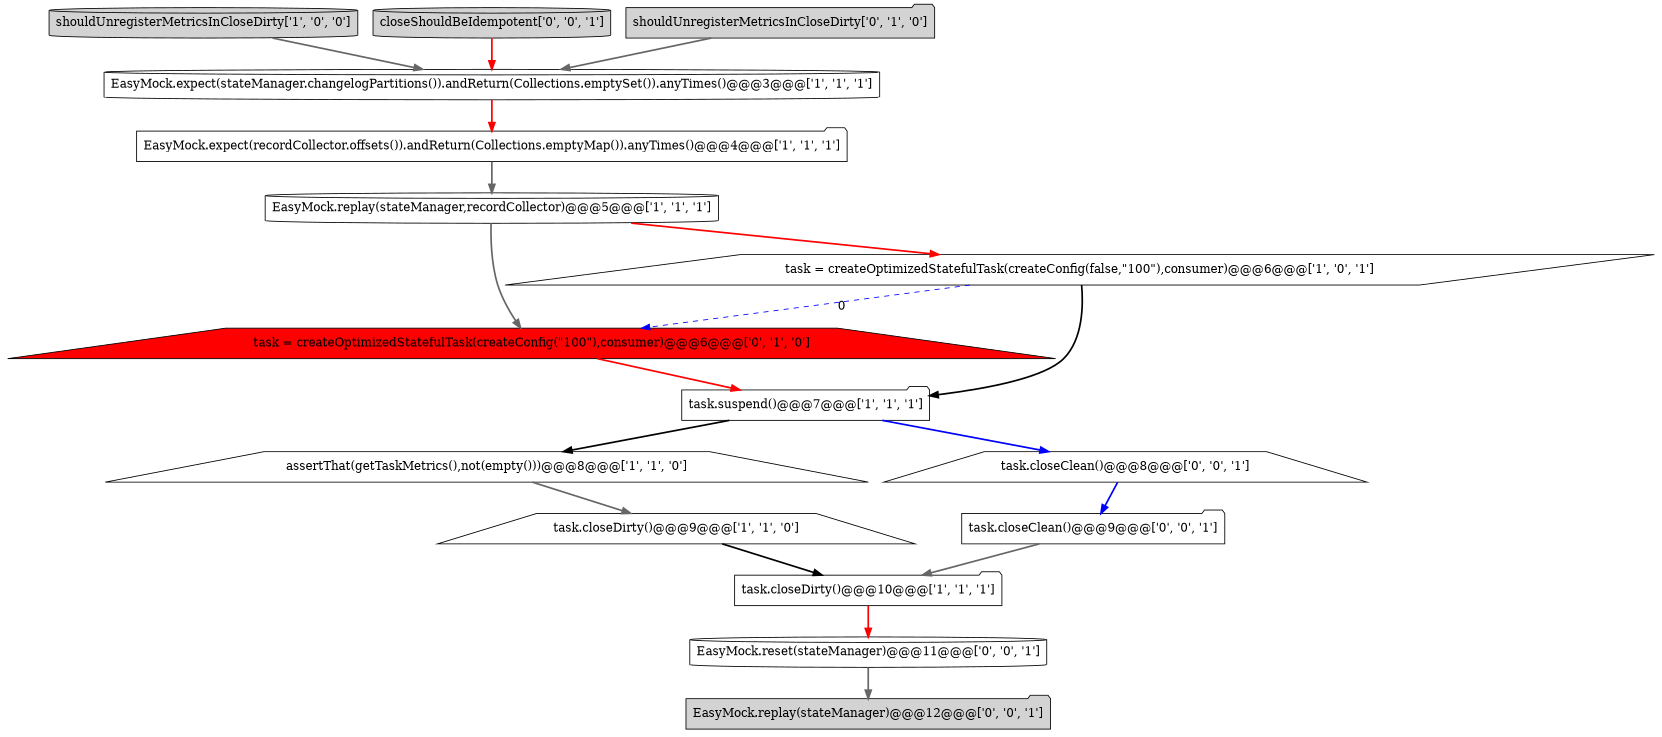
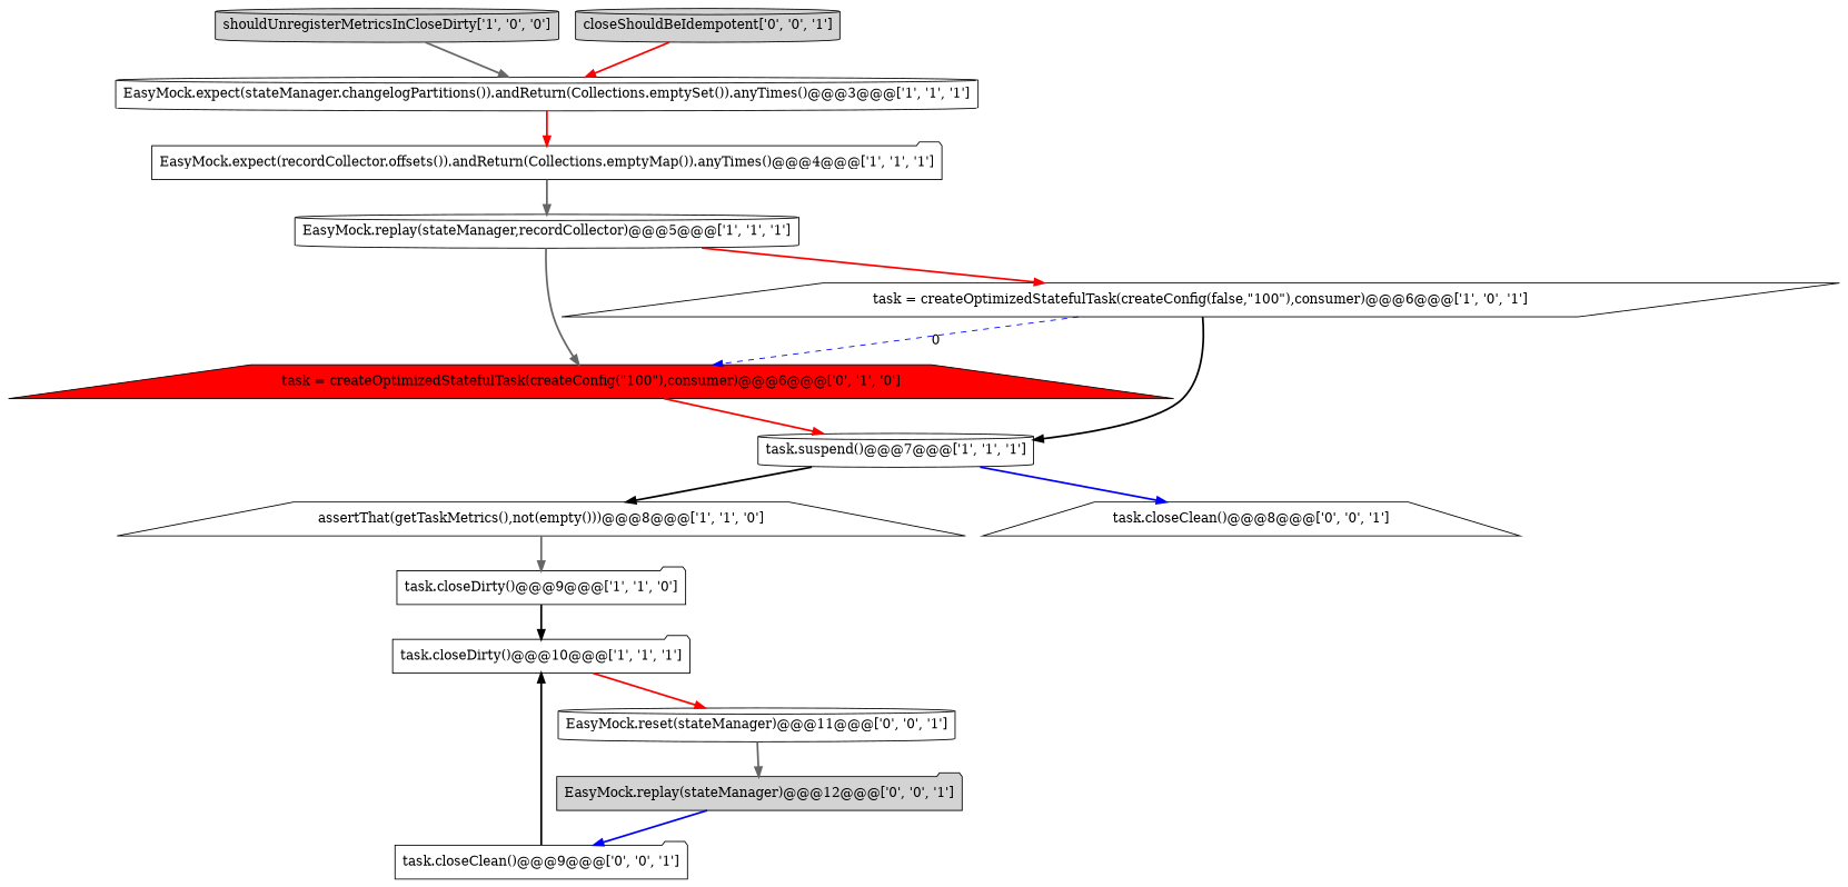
  digraph {
    node [fillcolor=white shape=cylinder style=filled]
    edge [color=gray40 style=bold]
-   n1 [label="task.suspend()@@@7@@@['1', '1', '1']" shape=folder]
+   n1 [label="task.suspend()@@@7@@@['1', '1', '1']"]
    n2 [label="assertThat(getTaskMetrics(),not(empty()))@@@8@@@['1', '1', '0']" shape=trapezium]
    n3 [label="task.closeClean()@@@8@@@['0', '0', '1']" shape=trapezium]
-   n4 [label="task.closeDirty()@@@9@@@['1', '1', '0']" shape=trapezium]
+   n4 [label="task.closeDirty()@@@9@@@['1', '1', '0']" shape=folder]
    n5 [label="task.closeClean()@@@9@@@['0', '0', '1']" shape=folder]
    n6 [label="EasyMock.expect(stateManager.changelogPartitions()).andReturn(Collections.emptySet()).anyTimes()@@@3@@@['1', '1', '1']"]
    n7 [label="EasyMock.expect(recordCollector.offsets()).andReturn(Collections.emptyMap()).anyTimes()@@@4@@@['1', '1', '1']" shape=folder]
    n8 [label="EasyMock.replay(stateManager,recordCollector)@@@5@@@['1', '1', '1']"]
    n9 [fillcolor=red label="task = createOptimizedStatefulTask(createConfig(\"100\"),consumer)@@@6@@@['0', '1', '0']" shape=trapezium]
    n10 [label="task.closeDirty()@@@10@@@['1', '1', '1']" shape=folder]
    n11 [label="EasyMock.reset(stateManager)@@@11@@@['0', '0', '1']"]
    n12 [label="task = createOptimizedStatefulTask(createConfig(false,\"100\"),consumer)@@@6@@@['1', '0', '1']" shape=parallelogram]
    n13 [fillcolor=lightgray label="shouldUnregisterMetricsInCloseDirty['1', '0', '0']"]
    n14 [fillcolor=lightgray label="EasyMock.replay(stateManager)@@@12@@@['0', '0', '1']" shape=folder]
    n15 [fillcolor=lightgray label="closeShouldBeIdempotent['0', '0', '1']"]
-   n16 [fillcolor=lightgray label="shouldUnregisterMetricsInCloseDirty['0', '1', '0']" shape=folder]
    n1 -> n2 [color=black]
    n1 -> n3 [color=blue]
    n2 -> n4
-   n3 -> n5 [color=blue]
+   n14 -> n5 [color=blue]
    n4 -> n10 [color=black]
-   n5 -> n10
+   n5 -> n10 [color=black]
    n6 -> n7 [color=red]
    n7 -> n8
    n8 -> n9
    n8 -> n12 [color=red]
    n9 -> n1 [color=red]
    n10 -> n11 [color=red]
    n11 -> n14
    n12 -> n1 [color=black]
    n12 -> n9 [color=blue label=0 style=dashed]
    n13 -> n6
    n15 -> n6 [color=red]
-   n16 -> n6
  }
